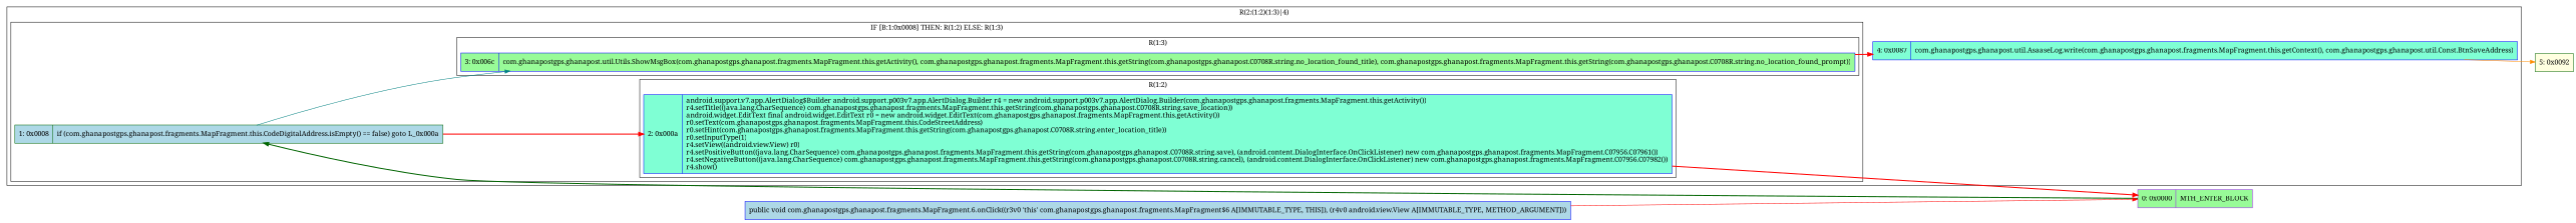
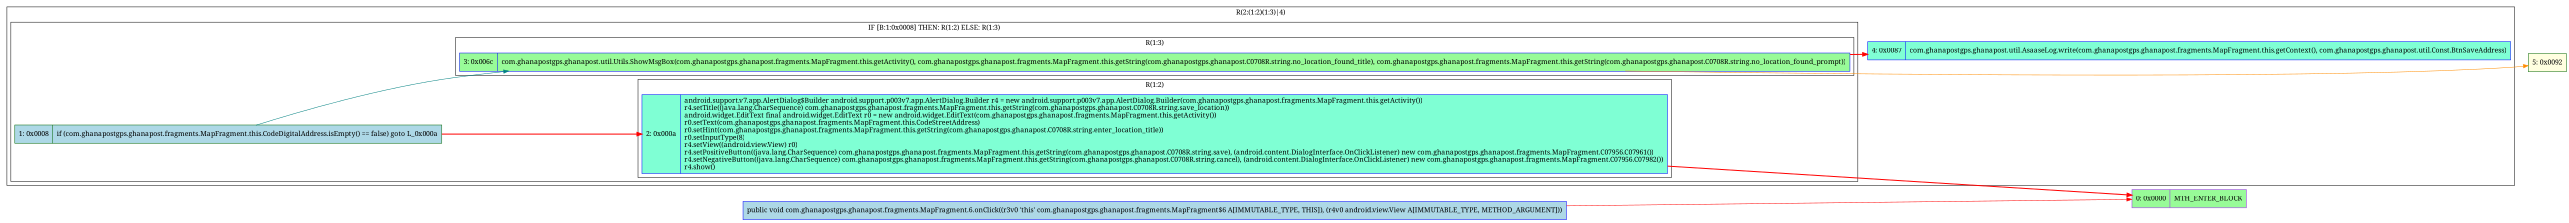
  digraph {
    fontname="Noto Serif"
    rankdir=LR
    node [color=blue fillcolor=aquamarine fontname="Noto Serif" shape=record style=filled]
    edge [color=red fontname="Noto Serif" style=bold]
-   n1 [label="{2\:\ 0x000a|android.support.v7.app.AlertDialog$Builder android.support.p003v7.app.AlertDialog.Builder r4 = new android.support.p003v7.app.AlertDialog.Builder(com.ghanapostgps.ghanapost.fragments.MapFragment.this.getActivity())\lr4.setTitle((java.lang.CharSequence) com.ghanapostgps.ghanapost.fragments.MapFragment.this.getString(com.ghanapostgps.ghanapost.C0708R.string.save_location))\landroid.widget.EditText final android.widget.EditText r0 = new android.widget.EditText(com.ghanapostgps.ghanapost.fragments.MapFragment.this.getActivity())\lr0.setText(com.ghanapostgps.ghanapost.fragments.MapFragment.this.CodeStreetAddress)\lr0.setHint(com.ghanapostgps.ghanapost.fragments.MapFragment.this.getString(com.ghanapostgps.ghanapost.C0708R.string.enter_location_title))\lr0.setInputType(1)\lr4.setView((android.view.View) r0)\lr4.setPositiveButton((java.lang.CharSequence) com.ghanapostgps.ghanapost.fragments.MapFragment.this.getString(com.ghanapostgps.ghanapost.C0708R.string.save), (android.content.DialogInterface.OnClickListener) new com.ghanapostgps.ghanapost.fragments.MapFragment.C07956.C07961())\lr4.setNegativeButton((java.lang.CharSequence) com.ghanapostgps.ghanapost.fragments.MapFragment.this.getString(com.ghanapostgps.ghanapost.C0708R.string.cancel), (android.content.DialogInterface.OnClickListener) new com.ghanapostgps.ghanapost.fragments.MapFragment.C07956.C07982())\lr4.show()\l}"]
+   n1 [label="{2\:\ 0x000a|android.support.v7.app.AlertDialog$Builder android.support.p003v7.app.AlertDialog.Builder r4 = new android.support.p003v7.app.AlertDialog.Builder(com.ghanapostgps.ghanapost.fragments.MapFragment.this.getActivity())\lr4.setTitle((java.lang.CharSequence) com.ghanapostgps.ghanapost.fragments.MapFragment.this.getString(com.ghanapostgps.ghanapost.C0708R.string.save_location))\landroid.widget.EditText final android.widget.EditText r0 = new android.widget.EditText(com.ghanapostgps.ghanapost.fragments.MapFragment.this.getActivity())\lr0.setText(com.ghanapostgps.ghanapost.fragments.MapFragment.this.CodeStreetAddress)\lr0.setHint(com.ghanapostgps.ghanapost.fragments.MapFragment.this.getString(com.ghanapostgps.ghanapost.C0708R.string.enter_location_title))\lr0.setInputType(8)\lr4.setView((android.view.View) r0)\lr4.setPositiveButton((java.lang.CharSequence) com.ghanapostgps.ghanapost.fragments.MapFragment.this.getString(com.ghanapostgps.ghanapost.C0708R.string.save), (android.content.DialogInterface.OnClickListener) new com.ghanapostgps.ghanapost.fragments.MapFragment.C07956.C07961())\lr4.setNegativeButton((java.lang.CharSequence) com.ghanapostgps.ghanapost.fragments.MapFragment.this.getString(com.ghanapostgps.ghanapost.C0708R.string.cancel), (android.content.DialogInterface.OnClickListener) new com.ghanapostgps.ghanapost.fragments.MapFragment.C07956.C07982())\lr4.show()\l}"]
    n2 [fillcolor=palegreen label="{3\:\ 0x006c|com.ghanapostgps.ghanapost.util.Utils.ShowMsgBox(com.ghanapostgps.ghanapost.fragments.MapFragment.this.getActivity(), com.ghanapostgps.ghanapost.fragments.MapFragment.this.getString(com.ghanapostgps.ghanapost.C0708R.string.no_location_found_title), com.ghanapostgps.ghanapost.fragments.MapFragment.this.getString(com.ghanapostgps.ghanapost.C0708R.string.no_location_found_prompt))\l}"]
    n3 [color=darkgreen fillcolor=lightblue label="{1\:\ 0x0008|if (com.ghanapostgps.ghanapost.fragments.MapFragment.this.CodeDigitalAddress.isEmpty() == false) goto L_0x000a\l}"]
    n4 [label="{4\:\ 0x0087|com.ghanapostgps.ghanapost.util.AsaaseLog.write(com.ghanapostgps.ghanapost.fragments.MapFragment.this.getContext(), com.ghanapostgps.ghanapost.util.Const.BtnSaveAddress)\l}"]
    n5 [color=purple fillcolor=palegreen label="{0\:\ 0x0000|MTH_ENTER_BLOCK\l}"]
    n6 [color=darkgreen fillcolor=lightyellow label="{5\:\ 0x0092}"]
    n7 [fillcolor=lightblue label="{public void com.ghanapostgps.ghanapost.fragments.MapFragment.6.onClick((r3v0 'this' com.ghanapostgps.ghanapost.fragments.MapFragment$6 A[IMMUTABLE_TYPE, THIS]), (r4v0 android.view.View A[IMMUTABLE_TYPE, METHOD_ARGUMENT])) }"]
    subgraph cluster_1 {
      label="R(2:(1:2)(1:3)|4)"
      n4
      subgraph cluster_2 {
        label="IF [B:1:0x0008] THEN: R(1:2) ELSE: R(1:3)"
        n3
        subgraph cluster_3 {
          label="R(1:2)"
          n1
        }
        subgraph cluster_4 {
          label="R(1:3)"
          n2
        }
      }
    }
    n1 -> n5
    n2 -> n4
    n3 -> n1
    n3 -> n2 [color=teal style=solid]
-   n4 -> n6 [color=darkorange style=solid]
-   n5 -> n3 [color=darkgreen]
+   n2 -> n6 [color=darkorange style=solid]
    n7 -> n5 [style=solid]
  }
